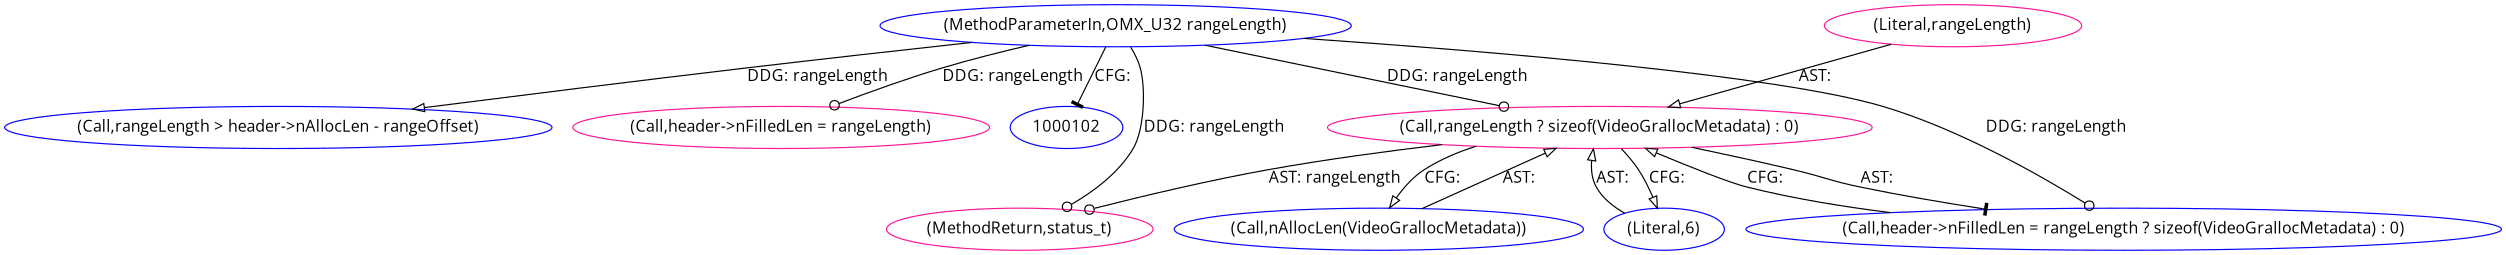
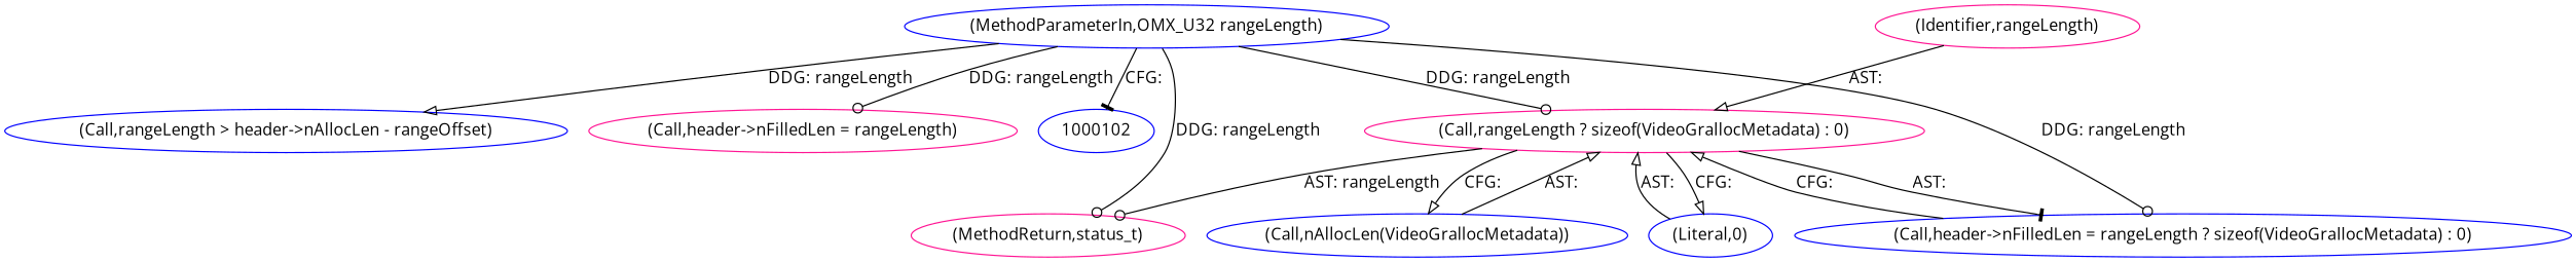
  digraph {
    fontname="Open Sans"
    node [color=blue fontname="Open Sans"]
    edge [arrowhead=onormal fontname="Open Sans"]
    n1 [color=deeppink label="(Call,rangeLength ? sizeof(VideoGrallocMetadata) : 0)"]
-   n2 [label="(Literal,6)"]
+   n2 [label="(Literal,0)"]
    n3 [color=deeppink label="(MethodReturn,status_t)"]
    n4 [label="(Call,header->nFilledLen = rangeLength ? sizeof(VideoGrallocMetadata) : 0)"]
    n5 [label="(Call,nAllocLen(VideoGrallocMetadata))"]
    n6 [label="(MethodParameterIn,OMX_U32 rangeLength)"]
    n7 [label="(Call,rangeLength > header->nAllocLen - rangeOffset)"]
    n8 [color=deeppink label="(Call,header->nFilledLen = rangeLength)"]
    1000102
-   n10 [color=deeppink label="(Literal,rangeLength)"]
+   n10 [color=deeppink label="(Identifier,rangeLength)"]
    n1 -> n2 [label="CFG: "]
    n1 -> n3 [arrowhead=odot label="AST: rangeLength"]
    n1 -> n4 [arrowhead=tee label="AST: "]
    n1 -> n5 [label="CFG: "]
    n2 -> n1 [label="AST: "]
    n4 -> n1 [label="CFG: "]
    n5 -> n1 [label="AST: "]
    n6 -> n1 [arrowhead=odot label="DDG: rangeLength"]
    n6 -> n3 [arrowhead=odot label="DDG: rangeLength"]
    n6 -> n4 [arrowhead=odot label="DDG: rangeLength"]
    n6 -> n7 [label="DDG: rangeLength"]
    n6 -> n8 [arrowhead=odot label="DDG: rangeLength"]
    n6 -> 1000102 [arrowhead=tee label="CFG: "]
    n10 -> n1 [label="AST: "]
  }
